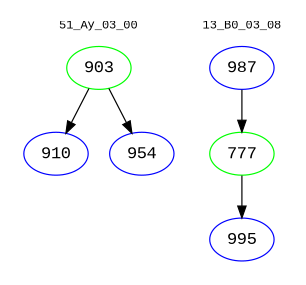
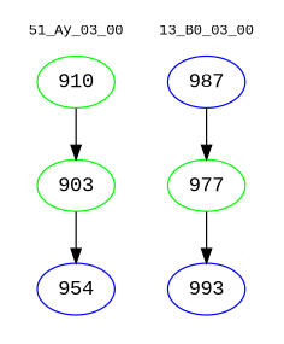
  digraph {
    fontname="Liberation Mono"
    node [color=blue fontname="Liberation Mono"]
    edge [color=black fontname="Liberation Mono"]
-   n1 [label=910]
+   n1 [color=green label=910]
    n2 [color=green label=903]
    n3 [label=954]
    n4 [label=987]
-   n5 [color=green label=777]
-   n6 [label=995]
+   n5 [color=green label=977]
+   n6 [label=993]
    subgraph cluster_1 {
      color=white
      fontsize=10
      label="51_Ay_03_00"
      n1
      n2
      n3
    }
    subgraph cluster_2 {
      color=white
      fontsize=10
-     label="13_B0_03_08"
+     label="13_B0_03_00"
      n4
      n5
      n6
    }
-   n2 -> n1
+   n1 -> n2
    n2 -> n3
    n4 -> n5
    n5 -> n6
  }
